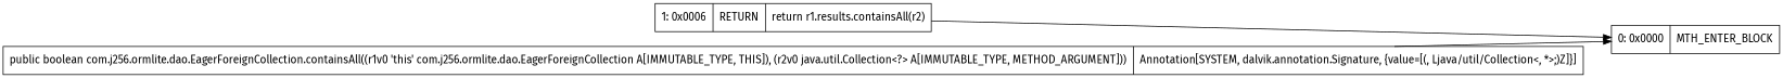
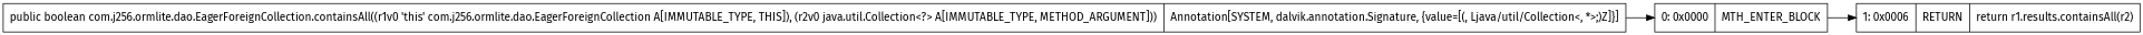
  digraph {
    rankdir=LR
    fontname="Fira Sans"
    node [shape=record fontname="Fira Sans"]
    edge [fontname="Fira Sans"]
    n1 [label="{0\:\ 0x0000|MTH_ENTER_BLOCK\l}"]
    n2 [label="{1\:\ 0x0006|RETURN\l|return r1.results.containsAll(r2)\l}"]
    n3 [label="{public boolean com.j256.ormlite.dao.EagerForeignCollection.containsAll((r1v0 'this' com.j256.ormlite.dao.EagerForeignCollection A[IMMUTABLE_TYPE, THIS]), (r2v0 java.util.Collection\<?\> A[IMMUTABLE_TYPE, METHOD_ARGUMENT]))  | Annotation[SYSTEM, dalvik.annotation.Signature, \{value=[(, Ljava\/util\/Collection\<, *\>;)Z]\}]\l}"]
-   n2 -> n1
+   n1 -> n2
    n3 -> n1
  }
